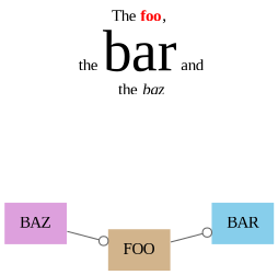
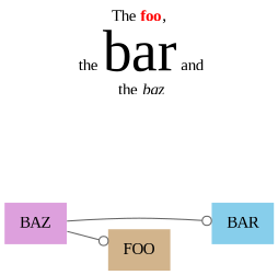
  digraph {
    fontname="Liberation Serif"
    label=<The <font color='red'><b>foo</b></font>,<br/> the <font point-size='50'>bar</font> and<br/> the <i>baz</i>>
    labelloc=t
    rankdir=LR
    node [fontname="Liberation Serif" shape=plaintext style=filled]
    edge [arrowhead=odot color=gray40 fontname="Liberation Serif"]
    BAR [fillcolor=skyblue]
    BAZ [fillcolor=plum]
    FOO [fillcolor=tan]
    subgraph sub_1 {
      BAR
      BAZ
    }
    BAZ -> FOO
-   FOO -> BAR
+   BAZ -> BAR
  }
